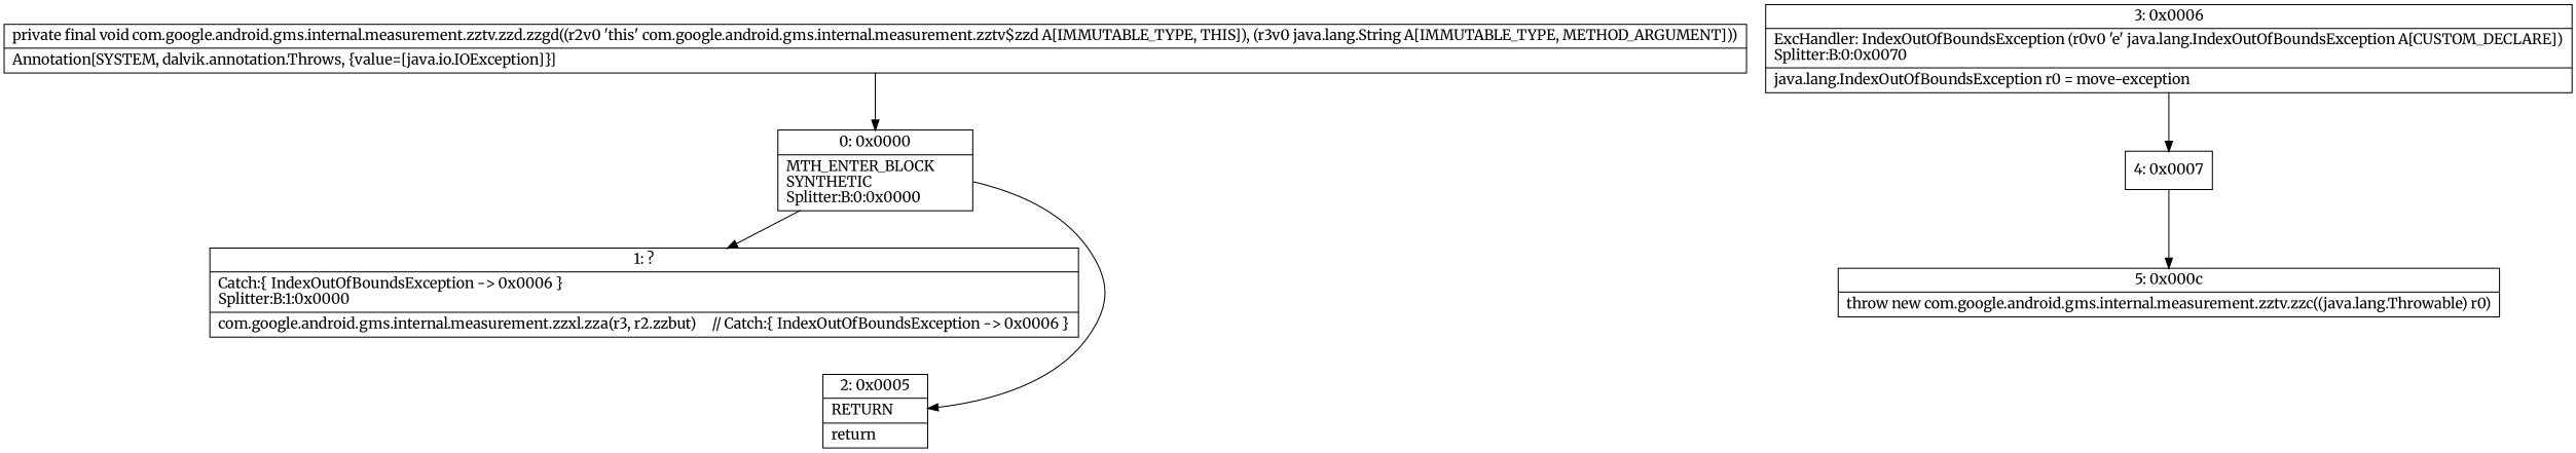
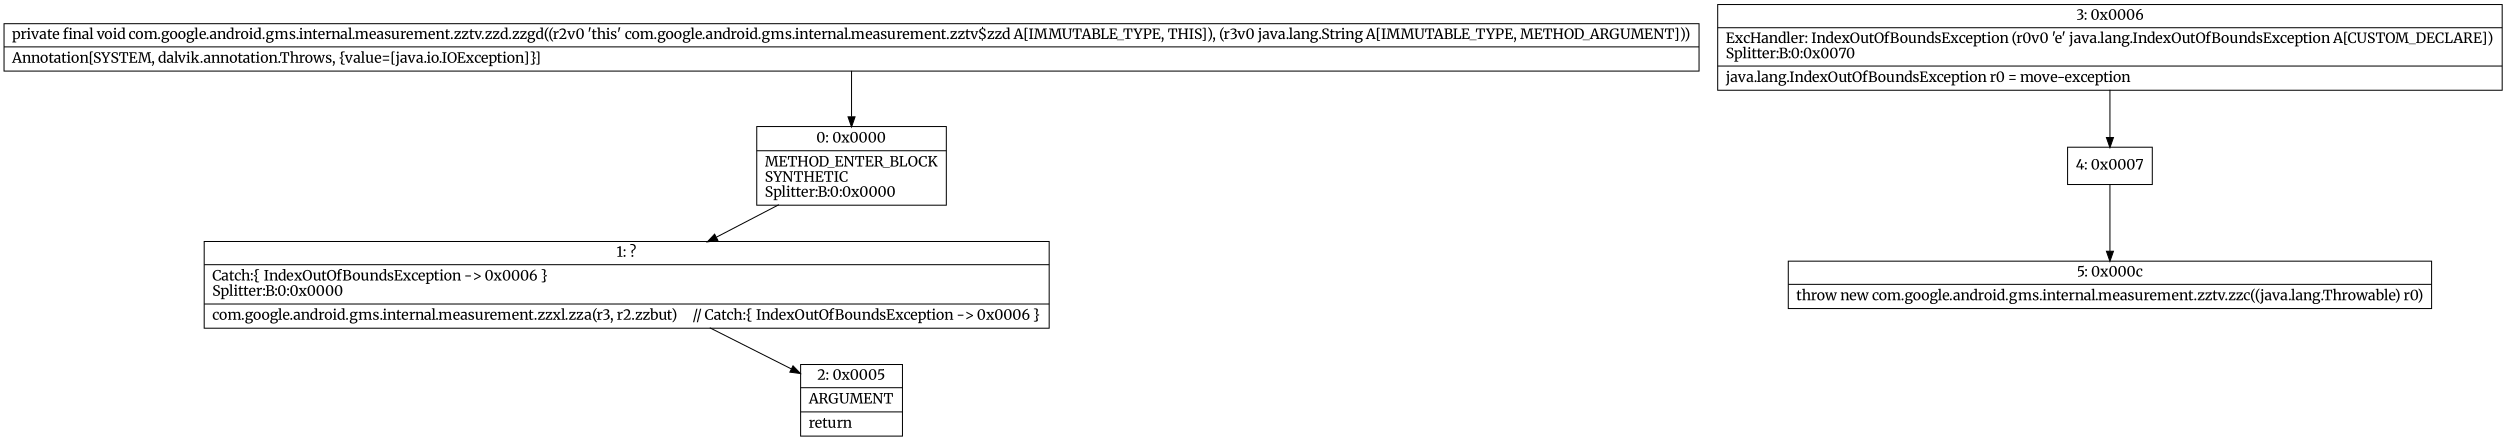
  digraph {
    fontname=Merriweather
    node [fontname=Merriweather shape=record]
    edge [fontname=Merriweather]
-   n1 [label="{0\:\ 0x0000|MTH_ENTER_BLOCK\lSYNTHETIC\lSplitter:B:0:0x0000\l}"]
-   n2 [label="{1\:\ ?|Catch:\{ IndexOutOfBoundsException \-\> 0x0006 \}\lSplitter:B:1:0x0000\l|com.google.android.gms.internal.measurement.zzxl.zza(r3, r2.zzbut)     \/\/ Catch:\{ IndexOutOfBoundsException \-\> 0x0006 \}\l}"]
-   n3 [label="{2\:\ 0x0005|RETURN\l|return\l}"]
+   n1 [label="{0\:\ 0x0000|METHOD_ENTER_BLOCK\lSYNTHETIC\lSplitter:B:0:0x0000\l}"]
+   n2 [label="{1\:\ ?|Catch:\{ IndexOutOfBoundsException \-\> 0x0006 \}\lSplitter:B:0:0x0000\l|com.google.android.gms.internal.measurement.zzxl.zza(r3, r2.zzbut)     \/\/ Catch:\{ IndexOutOfBoundsException \-\> 0x0006 \}\l}"]
+   n3 [label="{2\:\ 0x0005|ARGUMENT\l|return\l}"]
    n4 [label="{3\:\ 0x0006|ExcHandler: IndexOutOfBoundsException (r0v0 'e' java.lang.IndexOutOfBoundsException A[CUSTOM_DECLARE])\lSplitter:B:0:0x0070\l|java.lang.IndexOutOfBoundsException r0 = move\-exception\l}"]
    n5 [label="{4\:\ 0x0007}"]
    n6 [label="{5\:\ 0x000c|throw new com.google.android.gms.internal.measurement.zztv.zzc((java.lang.Throwable) r0)\l}"]
    n7 [label="{private final void com.google.android.gms.internal.measurement.zztv.zzd.zzgd((r2v0 'this' com.google.android.gms.internal.measurement.zztv$zzd A[IMMUTABLE_TYPE, THIS]), (r3v0 java.lang.String A[IMMUTABLE_TYPE, METHOD_ARGUMENT]))  | Annotation[SYSTEM, dalvik.annotation.Throws, \{value=[java.io.IOException]\}]\l}"]
    n1 -> n2
-   n1 -> n3
+   n2 -> n3
    n4 -> n5
    n5 -> n6
    n7 -> n1
  }
